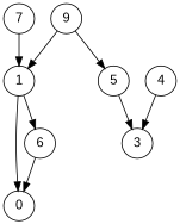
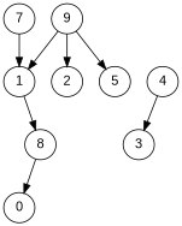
  digraph {
    fontname="Liberation Sans"
    splines=true
    node [fontname="Liberation Sans" shape=ellipse]
    edge [fontname="Liberation Sans"]
    n1 [height=0.3 label=0 width=0.3]
    n2 [height=0.3 label=1 width=0.3]
-   n3 [height=0.3 label=6 width=0.3]
+   n3 [height=0.3 label=8 width=0.3]
+   n4 [height=0.3 label=2 width=0.3]
    n5 [height=0.3 label=3 width=0.3]
    n6 [height=0.3 label=4 width=0.3]
    n7 [height=0.3 label=5 width=0.3]
    n8 [height=0.3 label=7 width=0.3]
    n9 [height=0.3 label=9 width=0.3]
-   n2 -> n1
    n2 -> n3
    n3 -> n1
    n6 -> n5
-   n7 -> n5
    n8 -> n2
    n9 -> n2
+   n9 -> n4
    n9 -> n7
  }
